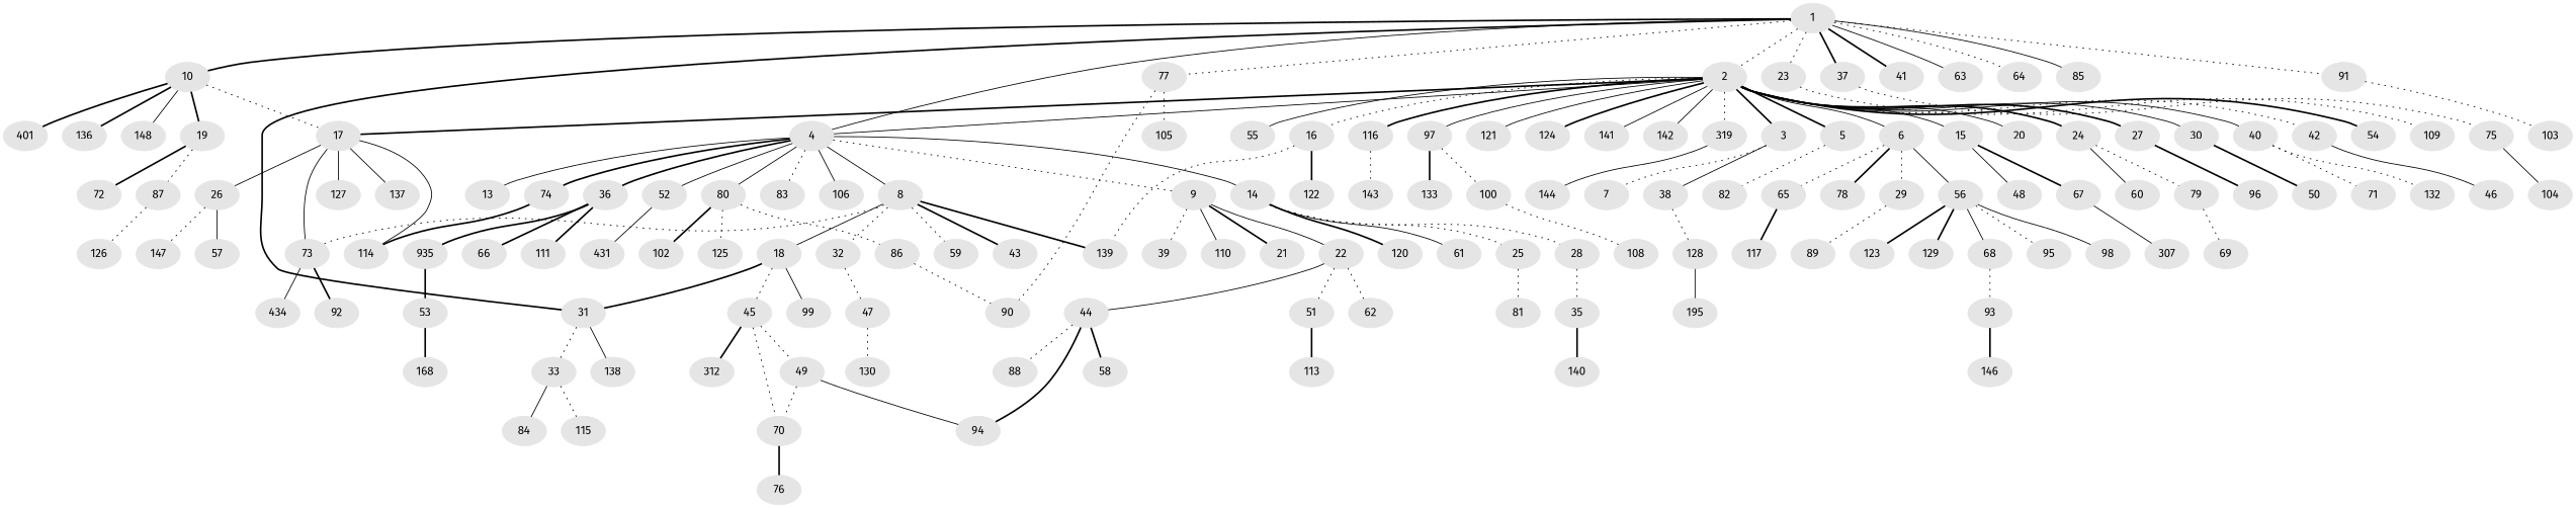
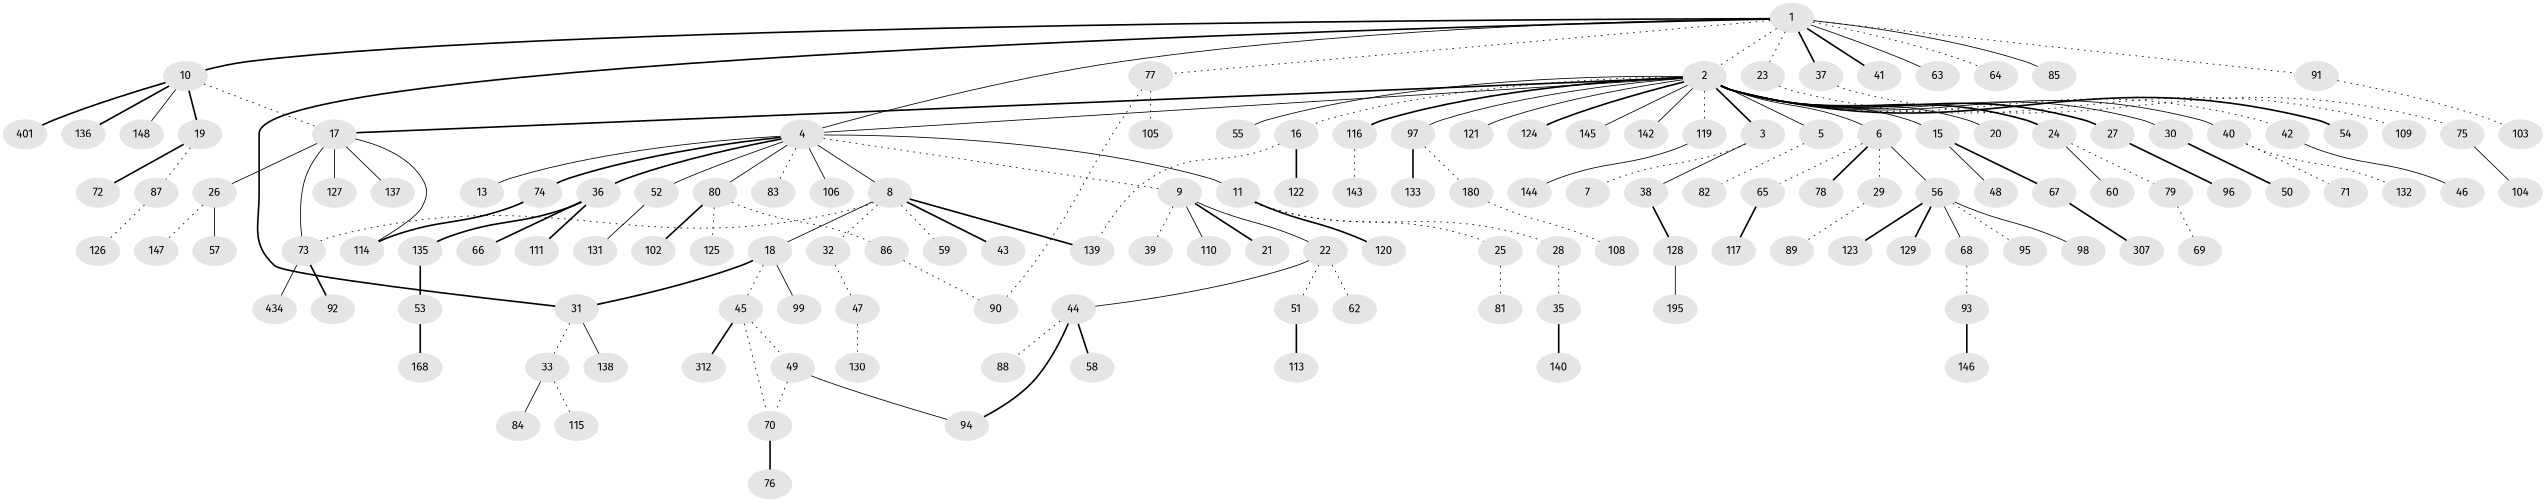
  graph {
    fontname="Fira Sans"
    node [color=gray90 fontname="Fira Sans" style=filled]
    edge [fontname="Fira Sans" style=dotted]
    1
    2
    4
    10
    23
    31
    37
    41
    63
    64
    77
    85
    91
    3
    5
    6
    15
    16
    17
    20
    24
    27
    30
    40
    42
    54
    55
    97
    116
-   119 [label=319]
+   119
    121
    124
-   141
+   141 [label=145]
    142
    8
    9
-   11 [label=14]
+   11
    13
    36
    52
    74
    80
    83
    106
    19
    n46 [label=401]
    136
    148
    109
    138
    33
    75
    90
    105
    103
    7
    38
    82
    29
    56
    65
    78
    48
    67
    139
    122
    73
    26
    114
    127
    137
    60
    79
    96
    50
    71
    132
    46
-   100
+   100 [label=180]
    133
    143
    144
    128
    18
    32
    43
    59
    21
    22
    39
    110
    25
    28
-   61
    120
    66
    111
-   135 [label=935]
-   131 [label=431]
+   135
+   131
    86
    102
    125
    89
    68
    95
    98
    123
    129
    117
    45
    99
    47
    92
    n114 [label=434]
    44
    51
    62
    72
    87
    81
    35
    n122 [label=307]
    57
    147
    49
    70
    n127 [label=312]
    126
    58
    88
    94
    113
    69
    140
    84
    115
    130
    n138 [label=168]
    53
    104
    n141 [label=195]
    76
    93
    146
    108
    1 -- 2
    1 -- 4 [style=solid]
    1 -- 10 [style=bold]
    1 -- 23
    1 -- 31 [style=bold]
    1 -- 37 [style=bold]
    1 -- 41 [style=bold]
    1 -- 63 [style=solid]
    1 -- 64
    1 -- 77
    1 -- 85 [style=solid]
    1 -- 91
    2 -- 4 [style=solid]
    2 -- 3 [style=bold]
-   2 -- 5 [style=bold]
+   2 -- 5 [style=solid]
    2 -- 6 [style=solid]
    2 -- 15 [style=solid]
    2 -- 16
    2 -- 17 [style=bold]
    2 -- 20 [style=solid]
    2 -- 24 [style=bold]
    2 -- 27 [style=bold]
    2 -- 30 [style=solid]
    2 -- 40 [style=solid]
    2 -- 42
    2 -- 54 [style=bold]
    2 -- 55 [style=solid]
    2 -- 97 [style=solid]
    2 -- 116 [style=bold]
    2 -- 119
    2 -- 121 [style=solid]
    2 -- 124 [style=bold]
    2 -- 141 [style=solid]
    2 -- 142 [style=solid]
    4 -- 8 [style=solid]
    4 -- 9
    4 -- 11 [style=solid]
    4 -- 13 [style=solid]
    4 -- 36 [style=bold]
    4 -- 52 [style=solid]
    4 -- 74 [style=bold]
    4 -- 80 [style=solid]
    4 -- 83
    4 -- 106 [style=solid]
    10 -- 17
    10 -- 19 [style=bold]
    10 -- n46 [style=bold]
    10 -- 136 [style=bold]
    10 -- 148 [style=solid]
    23 -- 109
    31 -- 138 [style=solid]
    31 -- 33
    37 -- 75
    77 -- 90
    77 -- 105
    91 -- 103
    3 -- 7
    3 -- 38 [style=solid]
    5 -- 82
    6 -- 29
    6 -- 56 [style=solid]
    6 -- 65
    6 -- 78 [style=bold]
    15 -- 48 [style=solid]
    15 -- 67 [style=bold]
    16 -- 139
    16 -- 122 [style=bold]
    17 -- 73 [style=solid]
    17 -- 26 [style=solid]
    17 -- 114 [style=solid]
    17 -- 127 [style=solid]
    17 -- 137 [style=solid]
    24 -- 60 [style=solid]
    24 -- 79
    27 -- 96 [style=bold]
    30 -- 50 [style=bold]
    40 -- 71
    40 -- 132
    42 -- 46 [style=solid]
    97 -- 100
    97 -- 133 [style=bold]
    116 -- 143
    119 -- 144 [style=solid]
    8 -- 139 [style=bold]
    8 -- 73
    8 -- 18 [style=solid]
    8 -- 32
    8 -- 43 [style=bold]
    8 -- 59
    9 -- 21 [style=bold]
    9 -- 22 [style=solid]
    9 -- 39
    9 -- 110 [style=solid]
    11 -- 25
    11 -- 28
-   11 -- 61 [style=solid]
    11 -- 120 [style=bold]
    36 -- 66 [style=bold]
    36 -- 111 [style=bold]
    36 -- 135 [style=bold]
    52 -- 131 [style=solid]
    74 -- 114 [style=bold]
    80 -- 86
    80 -- 102 [style=bold]
    80 -- 125
    19 -- 72 [style=bold]
    19 -- 87
    33 -- 84 [style=solid]
    33 -- 115
    75 -- 104 [style=solid]
-   38 -- 128
+   38 -- 128 [style=bold]
    29 -- 89
    56 -- 68 [style=solid]
    56 -- 95
    56 -- 98 [style=solid]
    56 -- 123 [style=bold]
    56 -- 129 [style=bold]
    65 -- 117 [style=bold]
-   67 -- n122 [style=solid]
+   67 -- n122 [style=bold]
    73 -- 92 [style=bold]
    73 -- n114 [style=solid]
    26 -- 57 [style=solid]
    26 -- 147
    79 -- 69
    100 -- 108
    128 -- n141 [style=solid]
    18 -- 31 [style=bold]
    18 -- 45
    18 -- 99 [style=solid]
    32 -- 47
    22 -- 44 [style=solid]
    22 -- 51
    22 -- 62
    25 -- 81
    28 -- 35
    135 -- 53 [style=bold]
    86 -- 90
    68 -- 93
    45 -- 49
    45 -- 70
    45 -- n127 [style=bold]
    47 -- 130
    44 -- 58 [style=bold]
    44 -- 88
    44 -- 94 [style=bold]
    51 -- 113 [style=bold]
    87 -- 126
    35 -- 140 [style=bold]
    49 -- 70
    49 -- 94 [style=solid]
    70 -- 76 [style=bold]
    53 -- n138 [style=bold]
    93 -- 146 [style=bold]
  }
